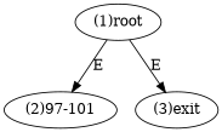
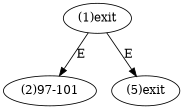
  digraph {
-   n1 [label="(1)root"]
+   n1 [label="(1)exit"]
    n2 [label="(2)97-101"]
-   n3 [label="(3)exit"]
+   n3 [label="(5)exit"]
    n1 -> n2 [label=E]
    n1 -> n3 [label=E]
  }
